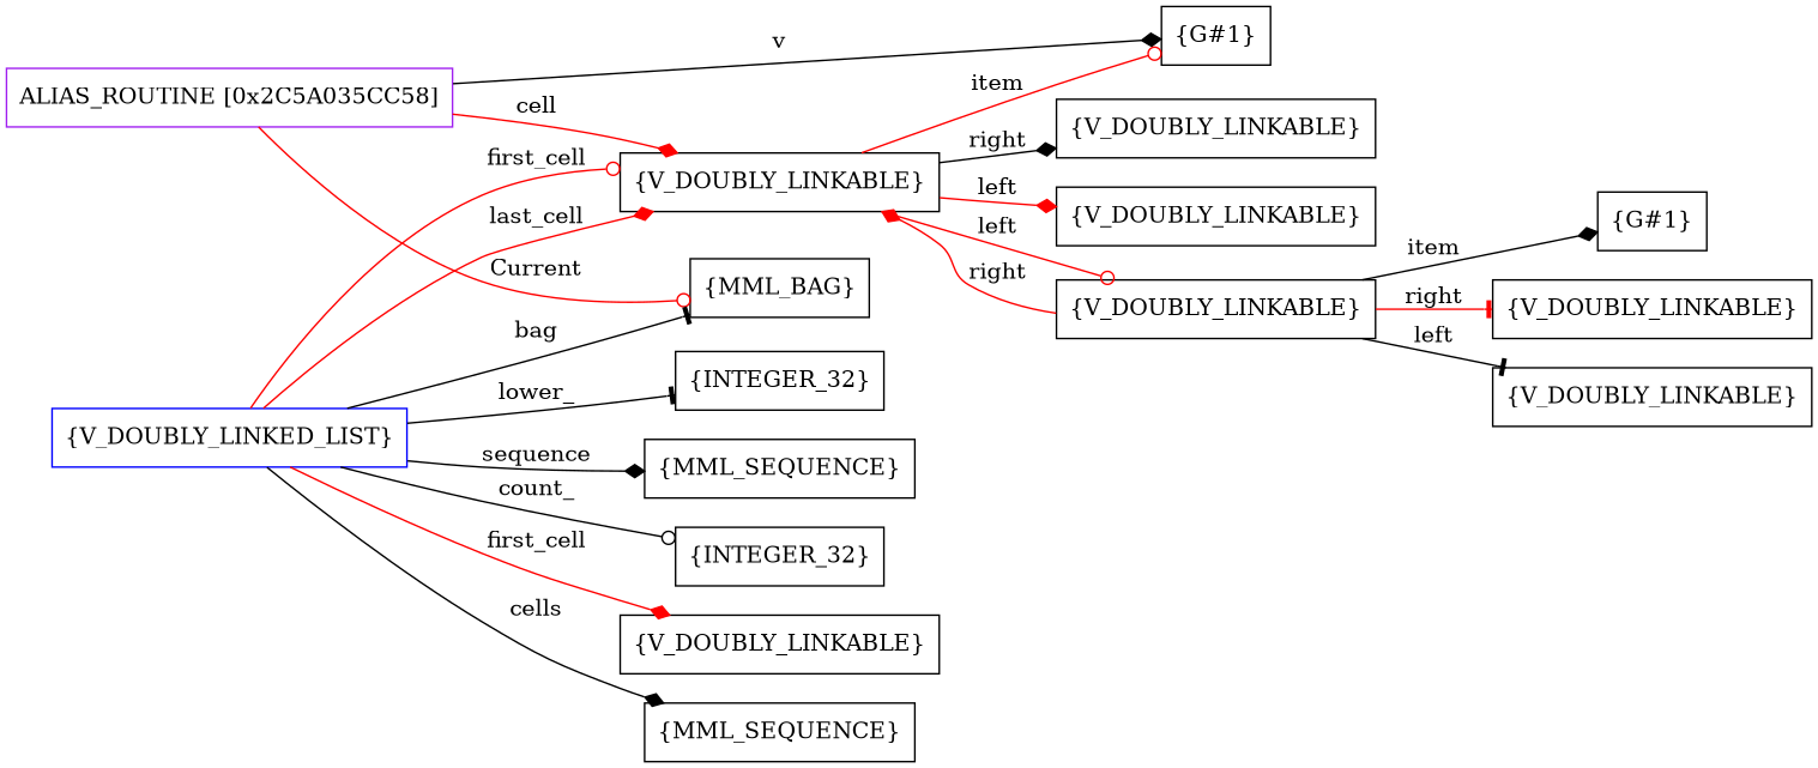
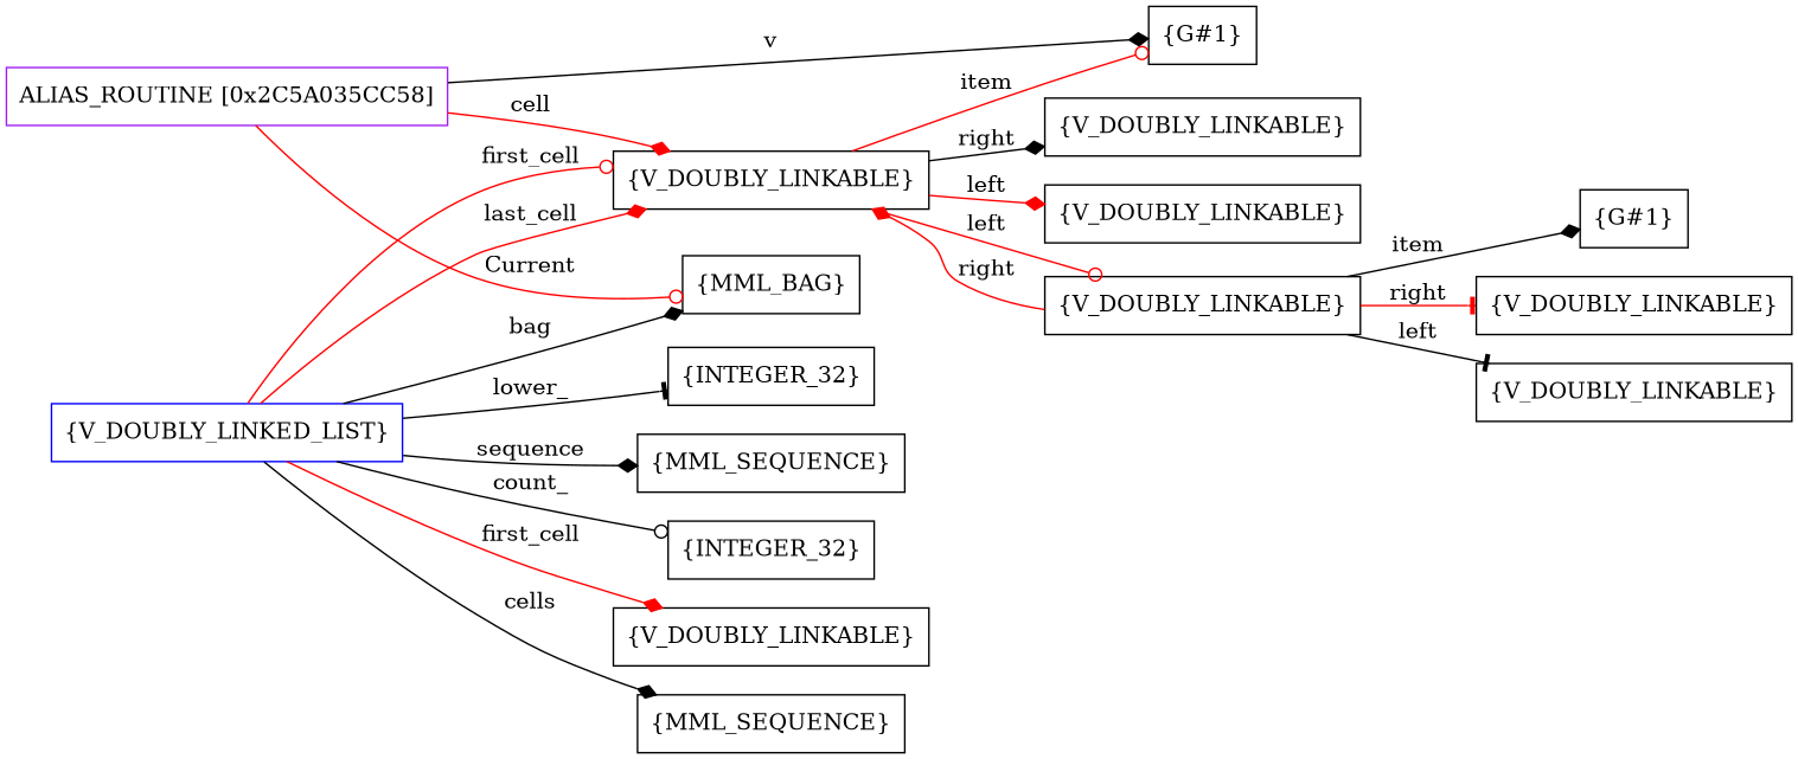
  digraph {
    rankdir=LR
    node [shape=box]
    edge [arrowhead=diamond color=red]
    n1 [color=purple label=<ALIAS_ROUTINE [0x2C5A035CC58]>]
    n2 [label=<{V_DOUBLY_LINKABLE}>]
    n3 [label=<{G#1}>]
    n4 [label=<{MML_BAG}>]
    n5 [color=blue label=<{V_DOUBLY_LINKED_LIST}>]
    n6 [label=<{INTEGER_32}>]
    n7 [label=<{MML_SEQUENCE}>]
    n8 [label=<{INTEGER_32}>]
    n9 [label=<{V_DOUBLY_LINKABLE}>]
    n10 [label=<{MML_SEQUENCE}>]
    n11 [label=<{V_DOUBLY_LINKABLE}>]
    n12 [label=<{V_DOUBLY_LINKABLE}>]
    n13 [label=<{V_DOUBLY_LINKABLE}>]
    n14 [label=<{G#1}>]
    n15 [label=<{V_DOUBLY_LINKABLE}>]
    n16 [label=<{V_DOUBLY_LINKABLE}>]
    n1 -> n2 [label=<cell>]
    n1 -> n3 [label=<v> color=""]
    n1 -> n4 [arrowhead=odot label=<Current>]
    n2 -> n3 [arrowhead=odot label=<item>]
    n2 -> n11 [label=<right> color=""]
    n2 -> n12 [label=<left>]
    n2 -> n13 [arrowhead=odot label=<left>]
    n5 -> n2 [arrowhead=odot label=<first_cell>]
    n5 -> n2 [label=<last_cell>]
-   n5 -> n4 [arrowhead=tee label=<bag> color=""]
+   n5 -> n4 [label=<bag> color=""]
    n5 -> n6 [arrowhead=tee label=<lower_> color=""]
    n5 -> n7 [label=<sequence> color=""]
    n5 -> n8 [arrowhead=odot label=<count_> color=""]
    n5 -> n9 [label=<first_cell>]
    n5 -> n10 [label=<cells> color=""]
    n13 -> n2 [label=<right>]
    n13 -> n14 [label=<item> color=""]
    n13 -> n15 [arrowhead=tee label=<right>]
    n13 -> n16 [arrowhead=tee label=<left> color=""]
  }
